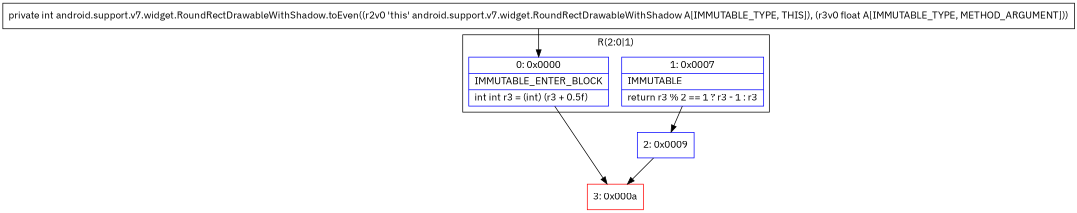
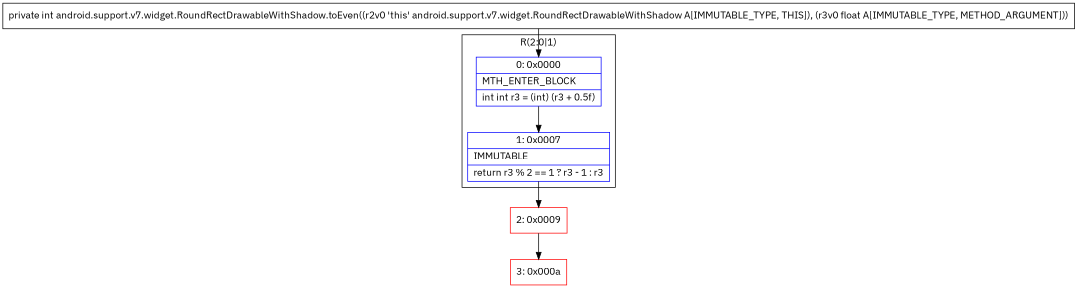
  digraph {
    fontname="IBM Plex Sans"
    node [color=blue fontname="IBM Plex Sans" shape=record]
    edge [fontname="IBM Plex Sans"]
-   n1 [label="{0\:\ 0x0000|IMMUTABLE_ENTER_BLOCK\l|int int r3 = (int) (r3 + 0.5f)\l}"]
+   n1 [label="{0\:\ 0x0000|MTH_ENTER_BLOCK\l|int int r3 = (int) (r3 + 0.5f)\l}"]
    n2 [label="{1\:\ 0x0007|IMMUTABLE\l|return r3 % 2 == 1 ? r3 \- 1 : r3\l}"]
-   n3 [label="{2\:\ 0x0009}"]
+   n3 [color=red label="{2\:\ 0x0009}"]
    n4 [color=red label="{3\:\ 0x000a}"]
    n5 [label="{private int android.support.v7.widget.RoundRectDrawableWithShadow.toEven((r2v0 'this' android.support.v7.widget.RoundRectDrawableWithShadow A[IMMUTABLE_TYPE, THIS]), (r3v0 float A[IMMUTABLE_TYPE, METHOD_ARGUMENT])) }" color=""]
    subgraph cluster_1 {
      label="R(2:0|1)"
      n1
      n2
    }
-   n1 -> n4
+   n1 -> n2
    n2 -> n3
    n3 -> n4
    n5 -> n1
  }
